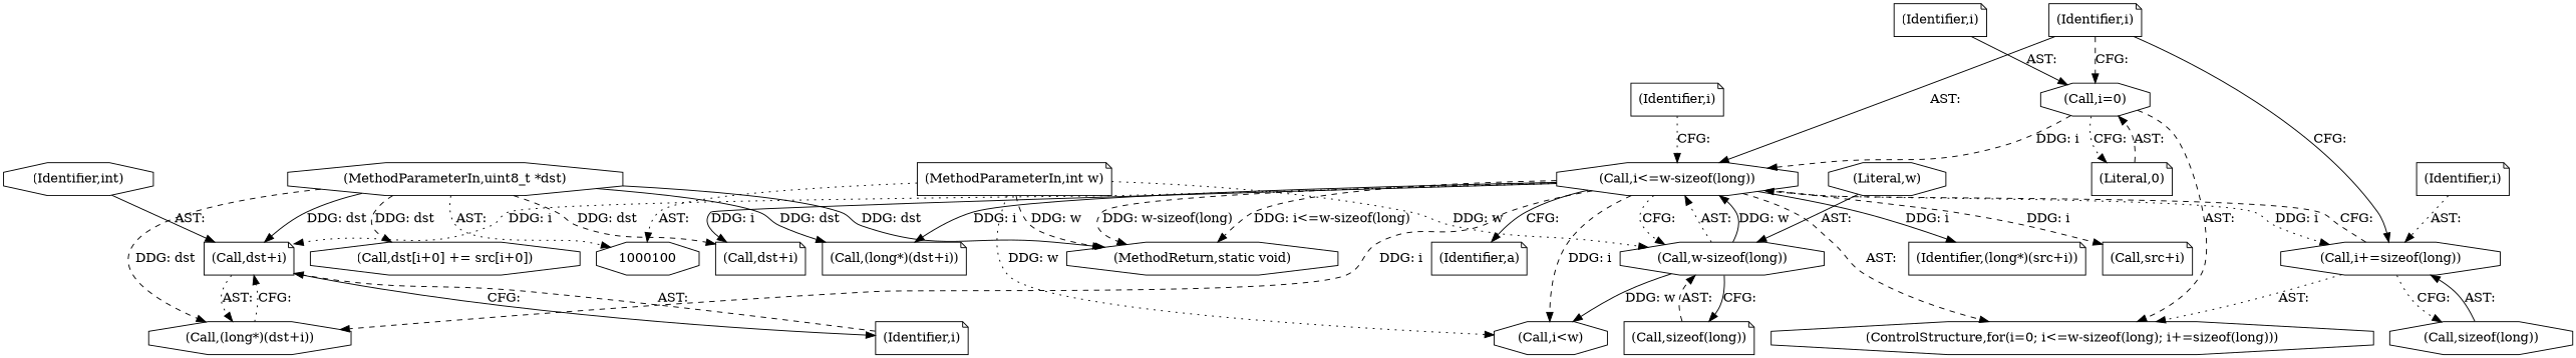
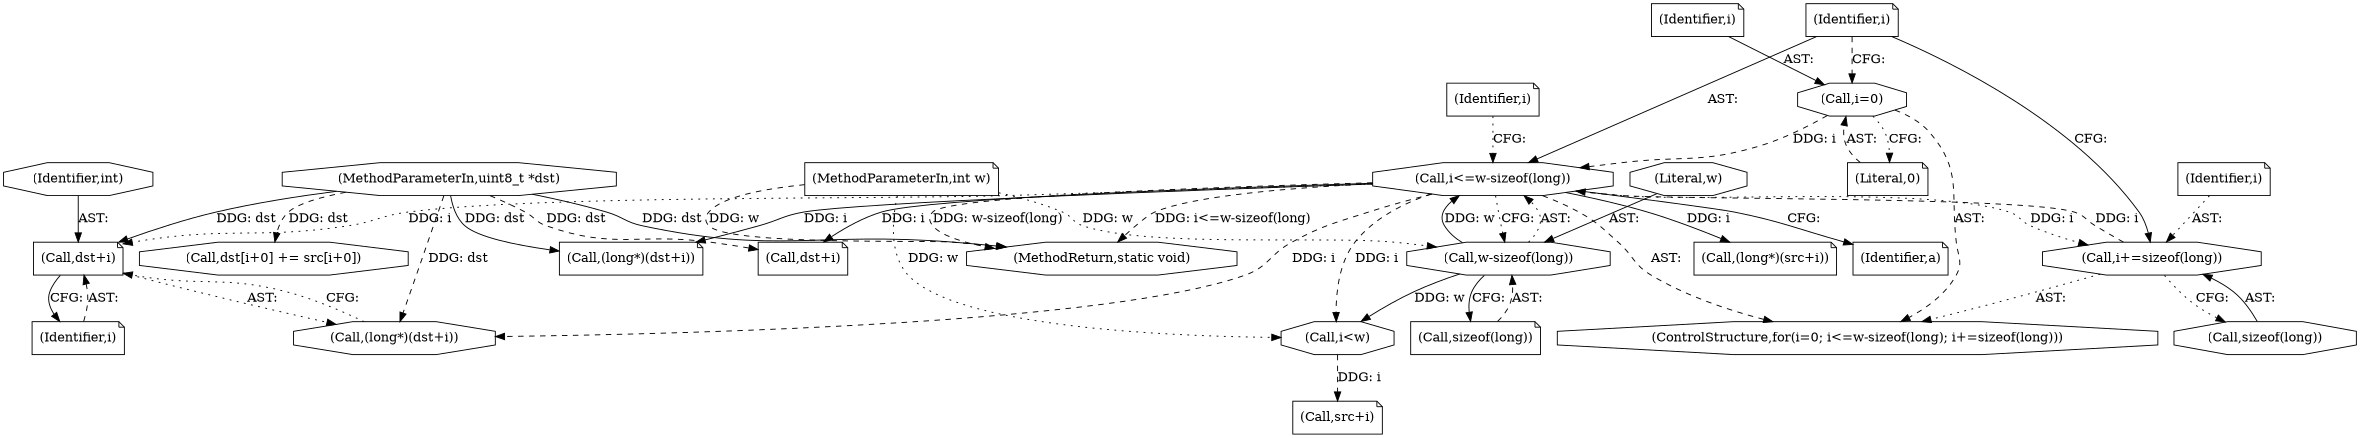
  digraph {
    node [shape=note]
    edge [style=solid]
    n1 [label="(Call,dst+i)"]
    n2 [label="(Call,(long*)(dst+i))" shape=octagon]
    n3 [label="(Identifier,i)"]
    n4 [label="(MethodParameterIn,uint8_t *dst)" shape=octagon]
    n5 [label="(Call,dst[i+0] += src[i+0])" shape=octagon]
    n6 [label="(Call,dst+i)"]
    n7 [label="(Call,(long*)(dst+i))"]
    n8 [label="(MethodReturn,static void)" shape=octagon]
-   1000100 [shape=octagon]
    n10 [label="(Call,i<=w-sizeof(long))" shape=octagon]
    n11 [label="(Call,i+=sizeof(long))" shape=octagon]
    n12 [label="(Call,w-sizeof(long))" shape=octagon]
    n13 [label="(Call,i<w)" shape=octagon]
    n14 [label="(ControlStructure,for(i=0; i<=w-sizeof(long); i+=sizeof(long)))" shape=octagon]
-   n15 [label="(Identifier,(long*)(src+i))"]
+   n15 [label="(Call,(long*)(src+i))"]
    n16 [label="(Call,src+i)"]
    n17 [label="(Identifier,a)"]
    n18 [label="(Call,sizeof(long))" shape=octagon]
    n19 [label="(Call,sizeof(long))"]
    n20 [label="(Call,i=0)" shape=octagon]
    n21 [label="(Literal,0)"]
    n22 [label="(MethodParameterIn,int w)"]
    n23 [label="(Identifier,i)"]
    n24 [label="(Identifier,i)"]
    n25 [label="(Literal,w)" shape=octagon]
    n26 [label="(Identifier,i)"]
    n27 [label="(Identifier,i)"]
    n28 [label="(Identifier,int)" shape=octagon]
    n1 -> n2 [label="AST: " style=dotted]
    n1 -> n3 [label="CFG: "]
    n2 -> n1 [label="CFG: " style=dotted]
    n3 -> n1 [label="AST: " style=dashed]
    n4 -> n1 [label="DDG: dst"]
    n4 -> n2 [label="DDG: dst" style=dashed]
    n4 -> n5 [label="DDG: dst" style=dashed]
    n4 -> n6 [label="DDG: dst" style=dashed]
    n4 -> n7 [label="DDG: dst"]
    n4 -> n8 [label="DDG: dst"]
-   n4 -> 1000100 [label="AST: " style=dotted]
    n10 -> n1 [label="DDG: i" style=dotted]
    n10 -> n2 [label="DDG: i" style=dashed]
    n10 -> n6 [label="DDG: i"]
    n10 -> n7 [label="DDG: i"]
    n10 -> n8 [label="DDG: w-sizeof(long)" style=dashed]
    n10 -> n8 [label="DDG: i<=w-sizeof(long)" style=dashed]
    n10 -> n11 [label="DDG: i" style=dotted]
    n10 -> n12 [label="CFG: " style=dotted]
    n10 -> n13 [label="DDG: i" style=dashed]
    n10 -> n14 [label="AST: " style=dashed]
    n10 -> n15 [label="DDG: i"]
-   n10 -> n16 [label="DDG: i" style=dashed]
+   n13 -> n16 [label="DDG: i" style=dashed]
    n10 -> n17 [label="CFG: "]
-   n11 -> n10 [label="CFG: " style=dashed]
+   n11 -> n10 [label="DDG: i" style=dashed]
    n11 -> n14 [label="AST: " style=dotted]
    n11 -> n18 [label="CFG: " style=dotted]
    n12 -> n10 [label="AST: " style=dotted]
    n12 -> n10 [label="DDG: w"]
    n12 -> n13 [label="DDG: w"]
    n12 -> n19 [label="CFG: "]
    n18 -> n11 [label="AST: "]
    n19 -> n12 [label="AST: " style=dashed]
    n20 -> n10 [label="DDG: i" style=dashed]
    n20 -> n14 [label="AST: " style=dashed]
    n20 -> n21 [label="CFG: " style=dotted]
    n21 -> n20 [label="AST: " style=dashed]
    n22 -> n8 [label="DDG: w" style=dashed]
-   n22 -> 1000100 [label="AST: " style=dotted]
    n22 -> n12 [label="DDG: w" style=dotted]
    n22 -> n13 [label="DDG: w" style=dotted]
    n23 -> n10 [label="AST: "]
    n23 -> n11 [label="CFG: "]
    n23 -> n20 [label="CFG: " style=dashed]
    n24 -> n10 [label="CFG: " style=dotted]
    n25 -> n12 [label="AST: "]
    n26 -> n20 [label="AST: "]
    n27 -> n11 [label="AST: " style=dotted]
    n28 -> n1 [label="AST: "]
  }
